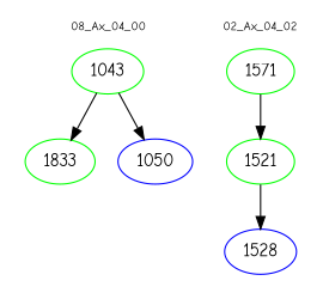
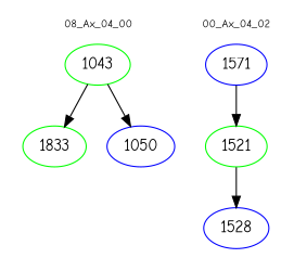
  digraph {
    fontname="Comic Neue"
    node [color=green fontname="Comic Neue"]
    edge [color=black fontname="Comic Neue"]
    n1 [label=1043]
    n2 [label=1833]
    n3 [color=blue label=1050]
    n4 [label=1521]
    n5 [color=blue label=1528]
-   n6 [label=1571]
+   n6 [color=blue label=1571]
    subgraph cluster_1 {
      color=white
      fontsize=10
      label="08_Ax_04_00"
      n1
      n2
      n3
    }
    subgraph cluster_2 {
      color=white
      fontsize=10
-     label="02_Ax_04_02"
+     label="00_Ax_04_02"
      n4
      n5
      n6
    }
    n1 -> n2
    n1 -> n3
    n4 -> n5
    n6 -> n4
  }
